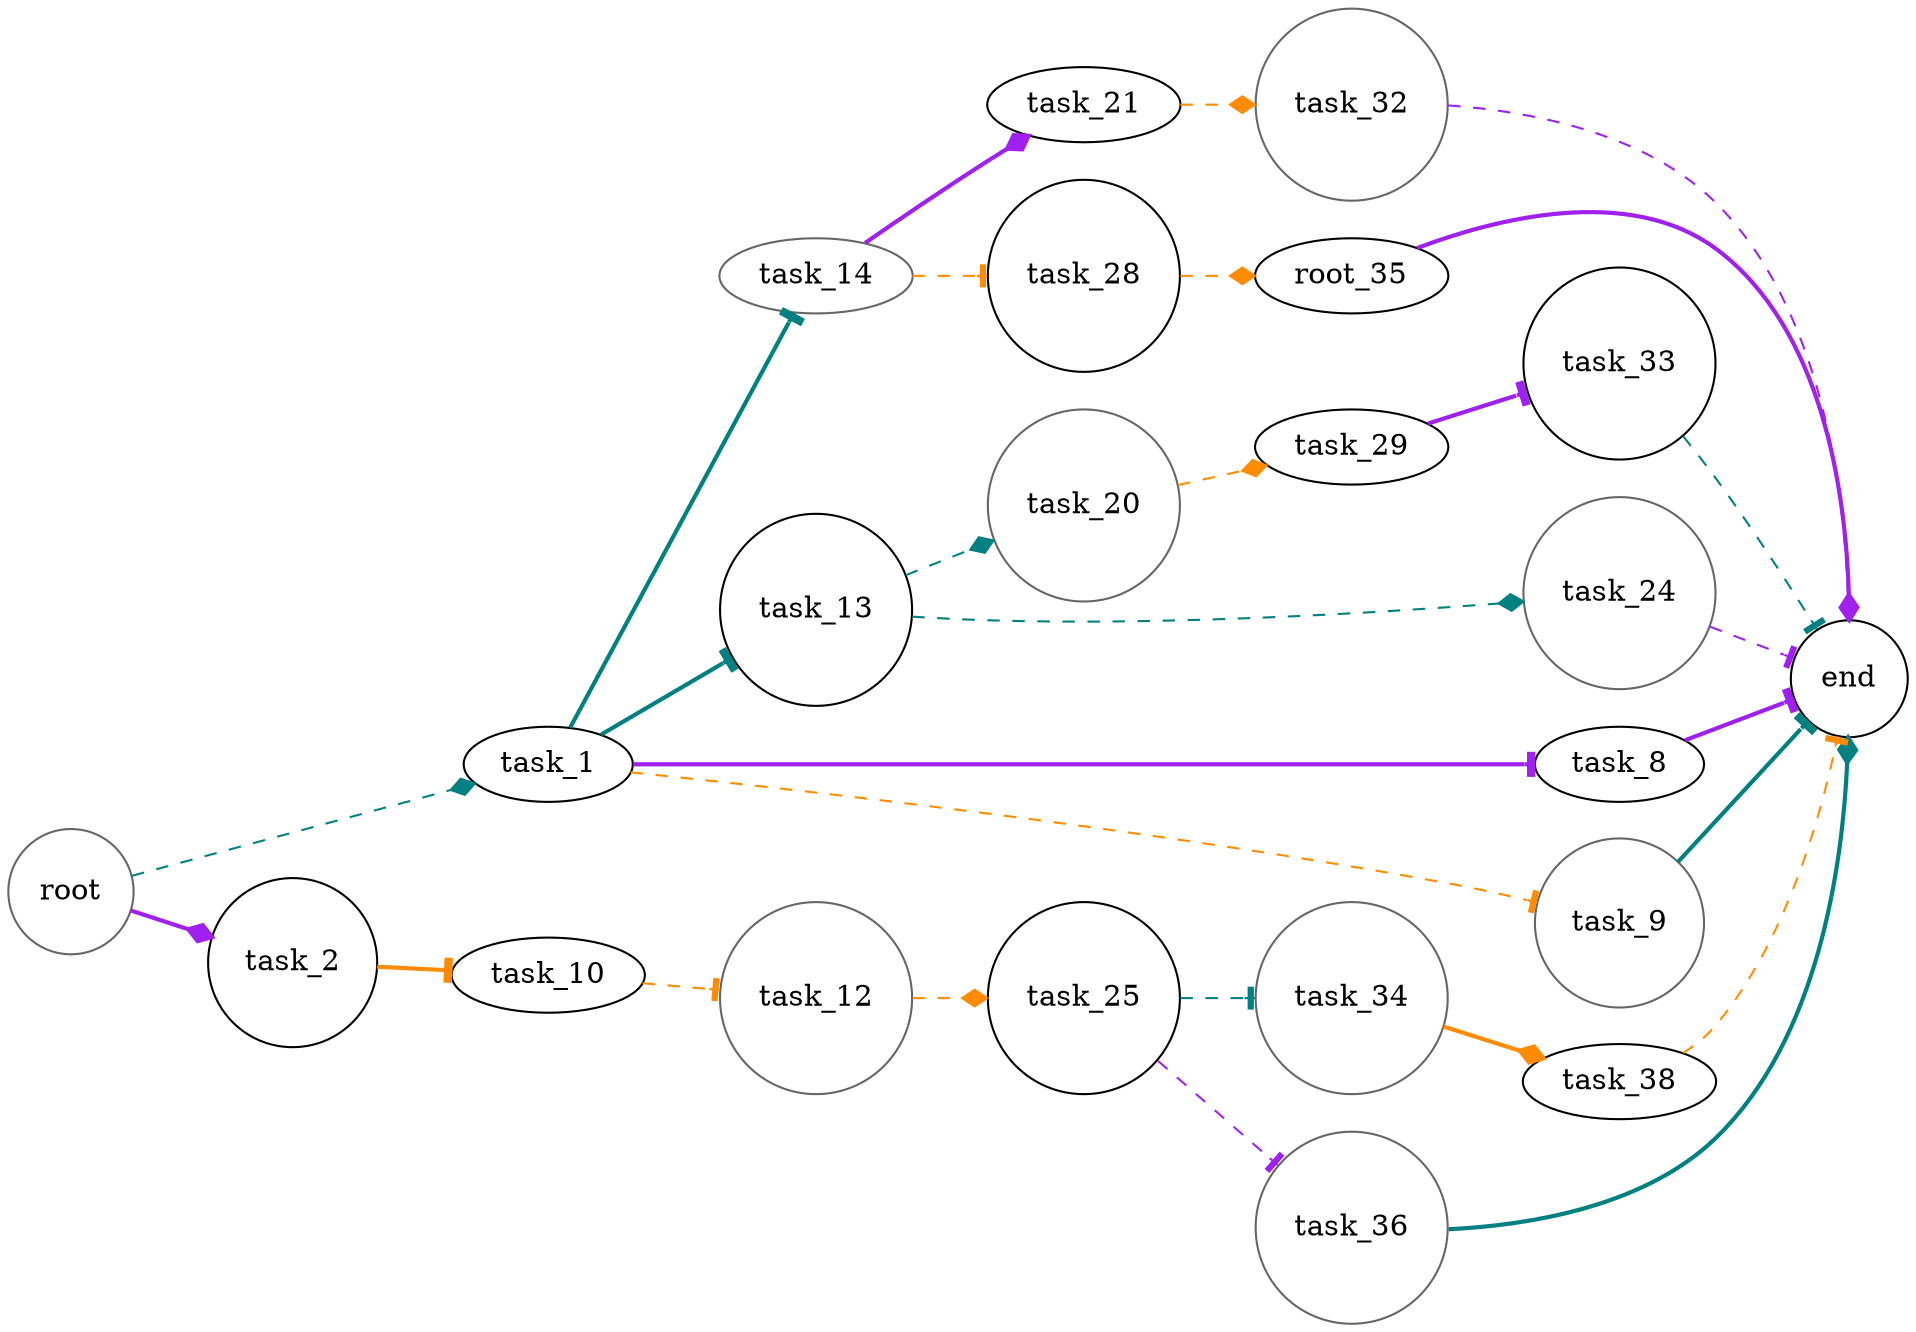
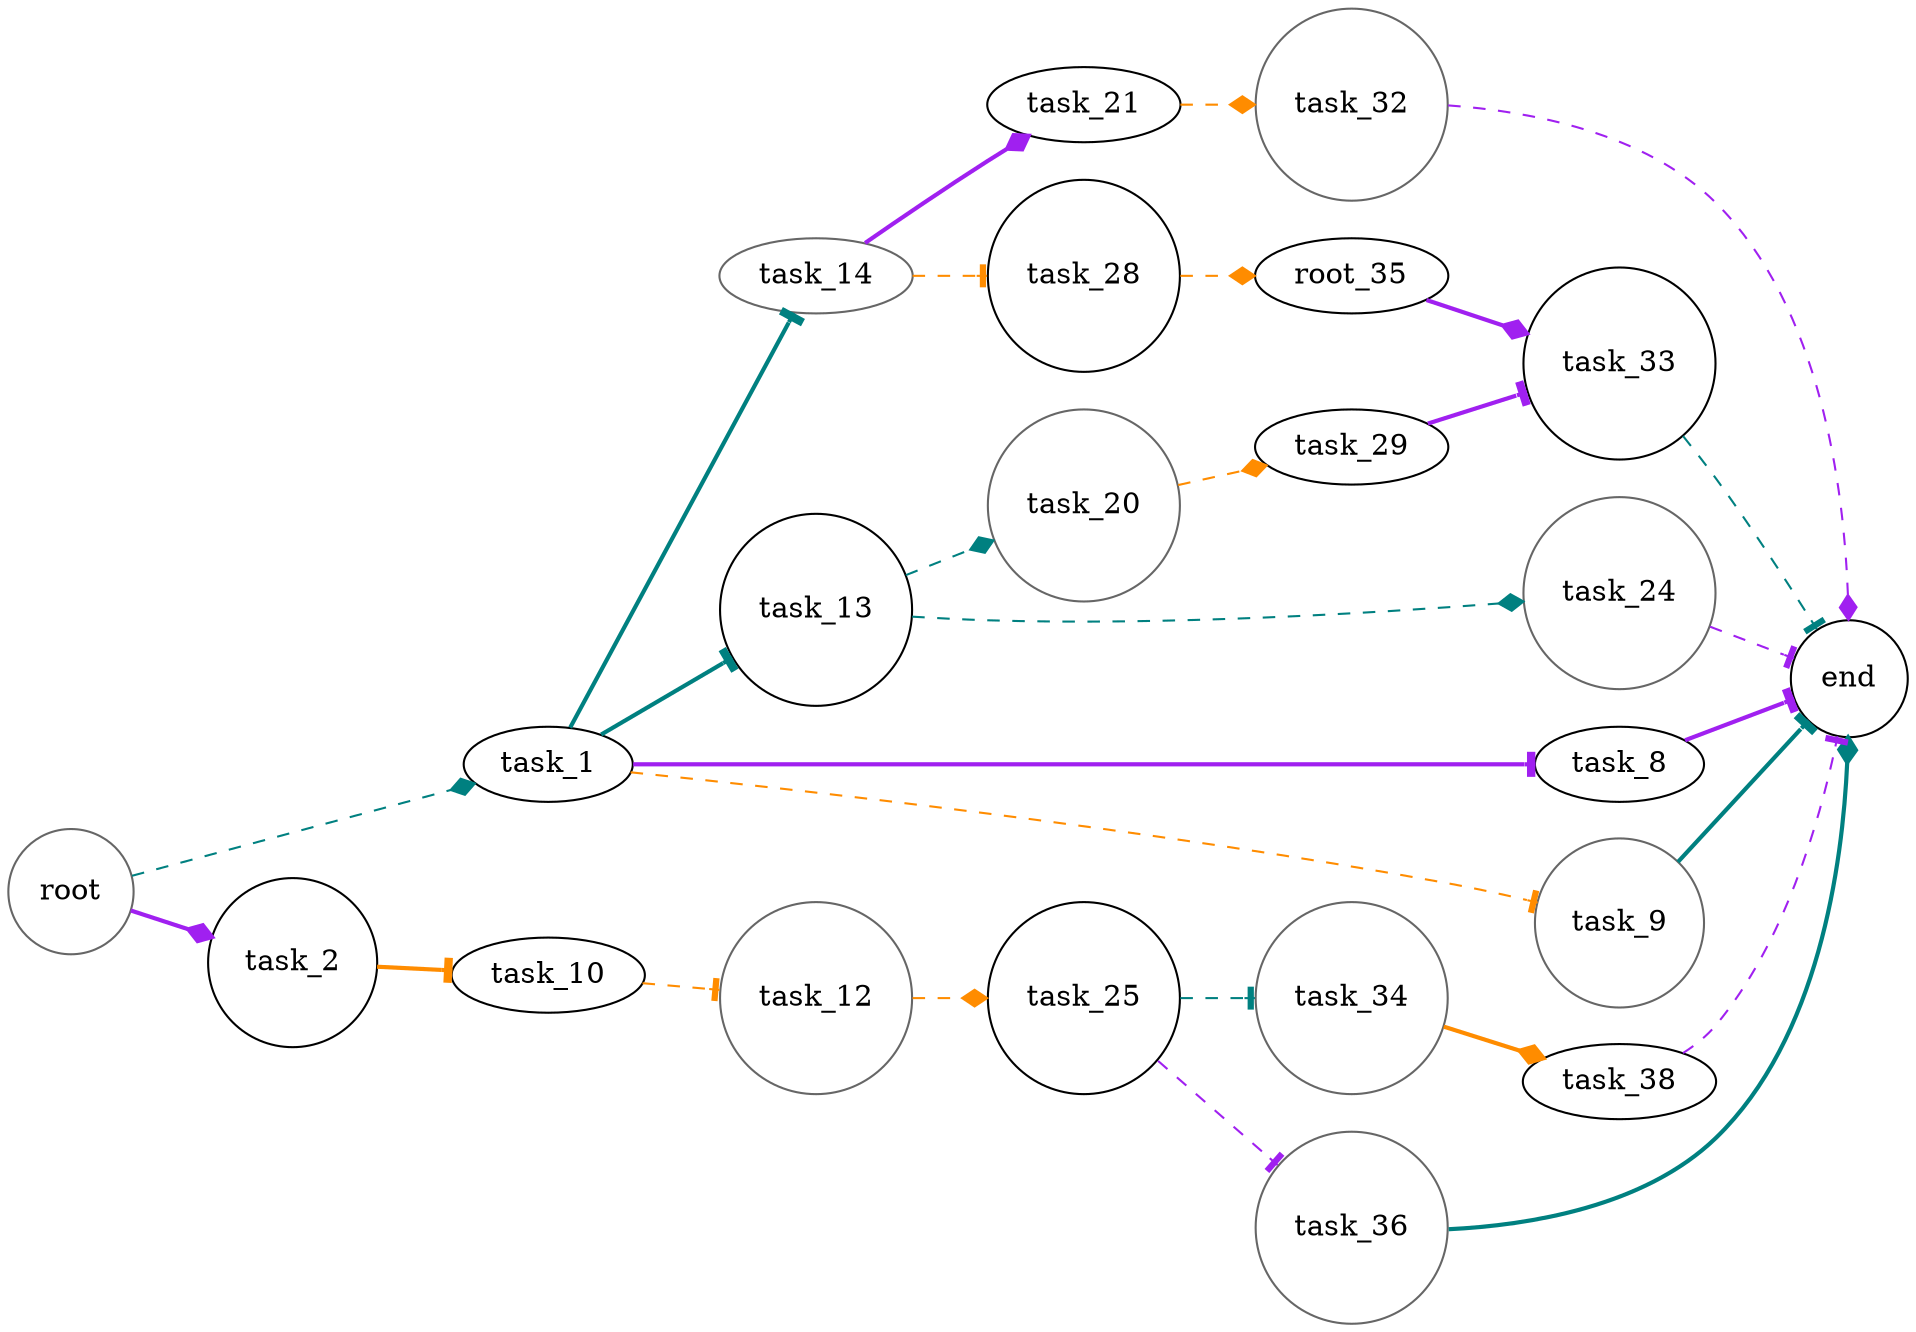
  digraph {
    rankdir=LR
    node [color=black shape=circle]
    edge [arrowhead=tee color=purple style=dashed]
    root [color=gray40]
    task_1 [shape=ellipse]
    task_2
    task_8 [shape=ellipse]
    task_9 [color=gray40]
    task_13
    task_14 [color=gray40 shape=ellipse]
    task_10 [shape=ellipse]
    end
    task_20 [color=gray40]
    task_24 [color=gray40]
    task_21 [shape=ellipse]
    task_28
    task_12 [color=gray40]
    task_25
    task_34 [color=gray40]
    task_36 [color=gray40]
    task_29 [shape=ellipse]
    task_32 [color=gray40]
    n20 [label=root_35 shape=ellipse]
    task_33
    task_38 [shape=ellipse]
    root -> task_1 [arrowhead=diamond color=teal]
    root -> task_2 [arrowhead=diamond style=bold]
    task_1 -> task_8 [style=bold]
    task_1 -> task_9 [color=darkorange]
    task_1 -> task_13 [color=teal style=bold]
    task_1 -> task_14 [color=teal style=bold]
    task_2 -> task_10 [color=darkorange style=bold]
    task_8 -> end [style=bold]
    task_9 -> end [color=teal style=bold]
    task_13 -> task_20 [arrowhead=diamond color=teal]
    task_13 -> task_24 [arrowhead=diamond color=teal]
    task_14 -> task_21 [arrowhead=diamond style=bold]
    task_14 -> task_28 [color=darkorange]
    task_10 -> task_12 [color=darkorange]
    task_20 -> task_29 [arrowhead=diamond color=darkorange]
    task_24 -> end
    task_21 -> task_32 [arrowhead=diamond color=darkorange]
    task_28 -> n20 [arrowhead=diamond color=darkorange]
    task_12 -> task_25 [arrowhead=diamond color=darkorange]
    task_25 -> task_34 [color=teal]
    task_25 -> task_36
    task_34 -> task_38 [arrowhead=diamond color=darkorange style=bold]
    task_36 -> end [arrowhead=diamond color=teal style=bold]
    task_29 -> task_33 [style=bold]
    task_32 -> end [arrowhead=diamond]
-   n20 -> end [arrowhead=diamond style=bold]
+   n20 -> task_33 [arrowhead=diamond style=bold]
    task_33 -> end [color=teal]
-   task_38 -> end [color=darkorange]
+   task_38 -> end
  }
